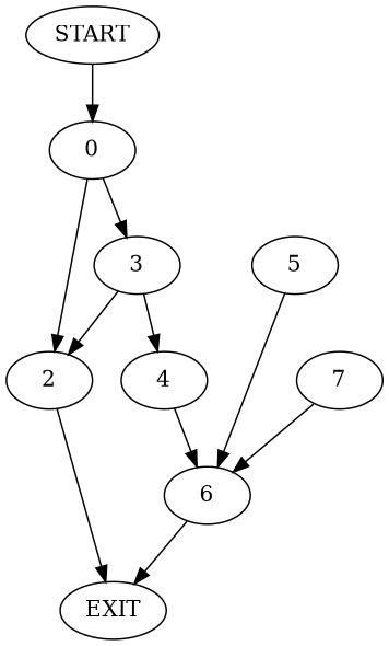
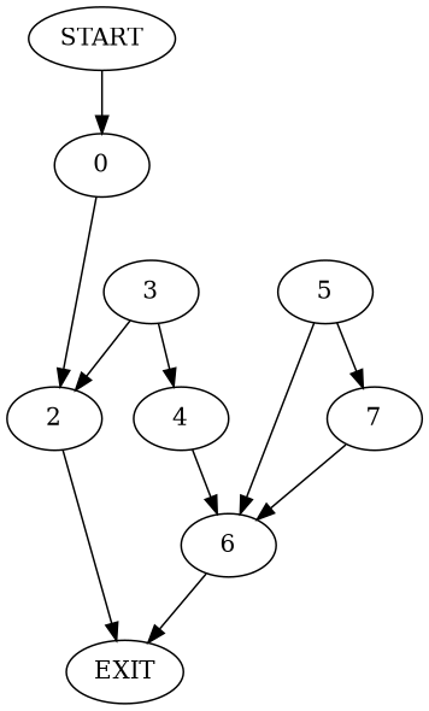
  digraph {
    n1 [label=START]
    n2 [label=0]
    2
    3
    n5 [label=EXIT]
    4
    6
    5
    7
    n1 -> n2
    n2 -> 2
-   n2 -> 3
    2 -> n5
    3 -> 2
    3 -> 4
    4 -> 6
    6 -> n5
    5 -> 6
+   5 -> 7
    7 -> 6
  }
